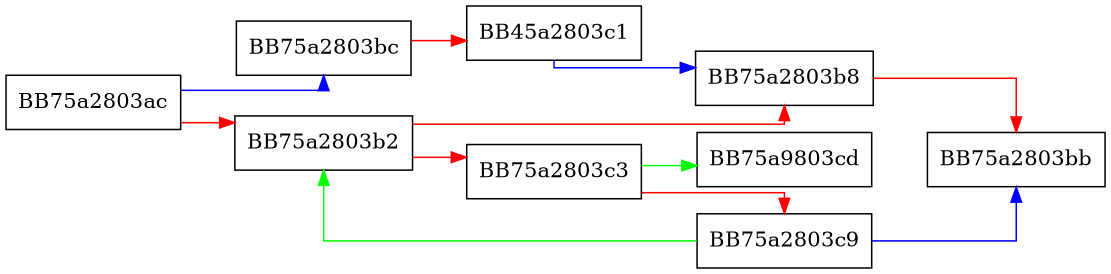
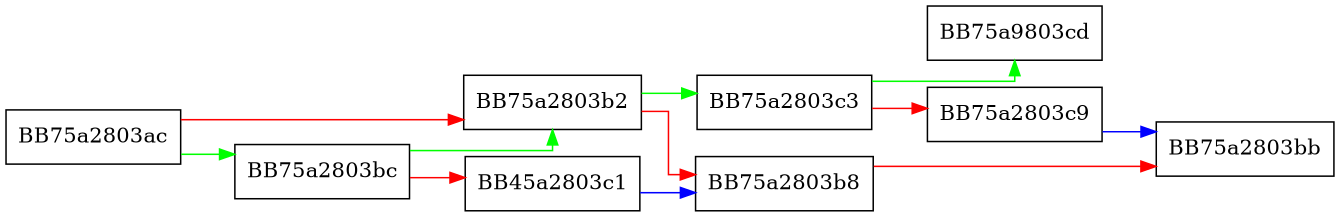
  digraph {
    rankdir=LR
    splines=ortho
    node [shape=box]
    edge [color=red]
    BB75a2803ac
    BB75a2803bc
    BB75a2803b2
    n4 [label=BB45a2803c1]
    BB75a2803c3
    BB75a2803b8
    n7 [label=BB75a9803cd]
    BB75a2803c9
    BB75a2803bb
-   BB75a2803ac -> BB75a2803bc [color=blue]
+   BB75a2803ac -> BB75a2803bc [color=green]
    BB75a2803ac -> BB75a2803b2
-   BB75a2803c9 -> BB75a2803b2 [color=green]
+   BB75a2803bc -> BB75a2803b2 [color=green]
    BB75a2803bc -> n4
-   BB75a2803b2 -> BB75a2803c3
+   BB75a2803b2 -> BB75a2803c3 [color=green]
    BB75a2803b2 -> BB75a2803b8
    n4 -> BB75a2803b8 [color=blue]
    BB75a2803c3 -> n7 [color=green]
    BB75a2803c3 -> BB75a2803c9
    BB75a2803b8 -> BB75a2803bb
    BB75a2803c9 -> BB75a2803bb [color=blue]
  }
